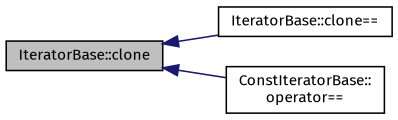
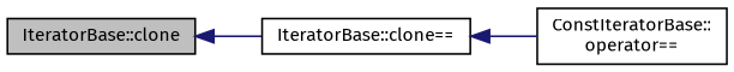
  digraph {
    fontname="Fira Sans"
    rankdir=LR
    node [color=black fillcolor=white fontname="Fira Sans" fontsize=10 shape=record style=filled]
    edge [color=midnightblue dir=back fontname="Fira Sans" fontsize=10 labelfontname=Helvetica labelfontsize=10 style=solid]
    n1 [fillcolor=grey75 fontcolor=black height=0.2 label="IteratorBase::clone" width=0.4]
    n2 [height=0.2 label="IteratorBase::clone==" width=0.4]
    n3 [height=0.2 label="ConstIteratorBase::\loperator==" width=0.4]
    n1 -> n2
-   n1 -> n3
+   n2 -> n3
  }
